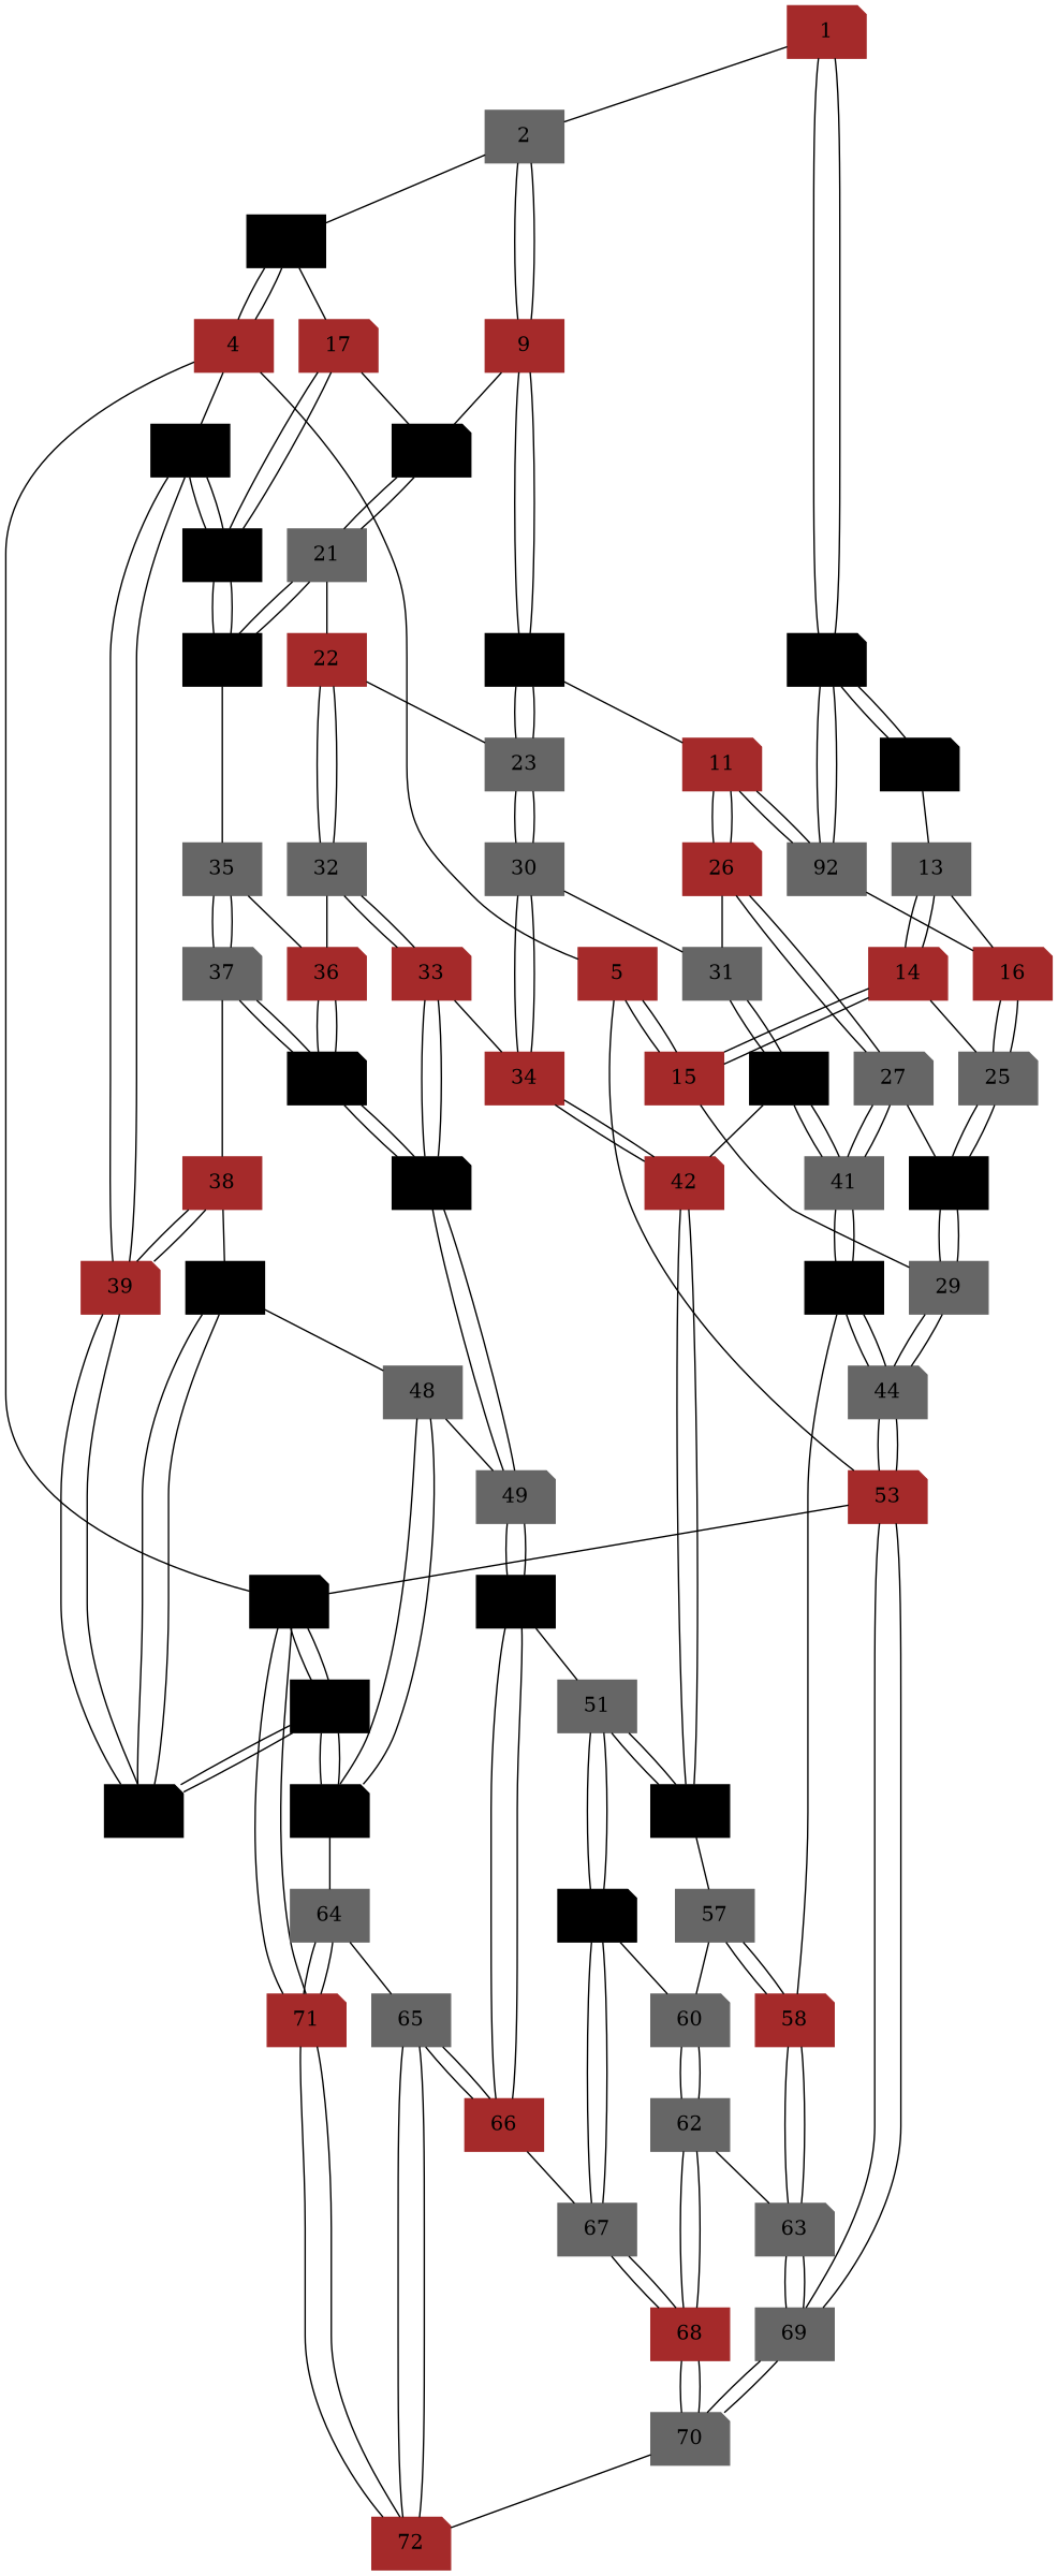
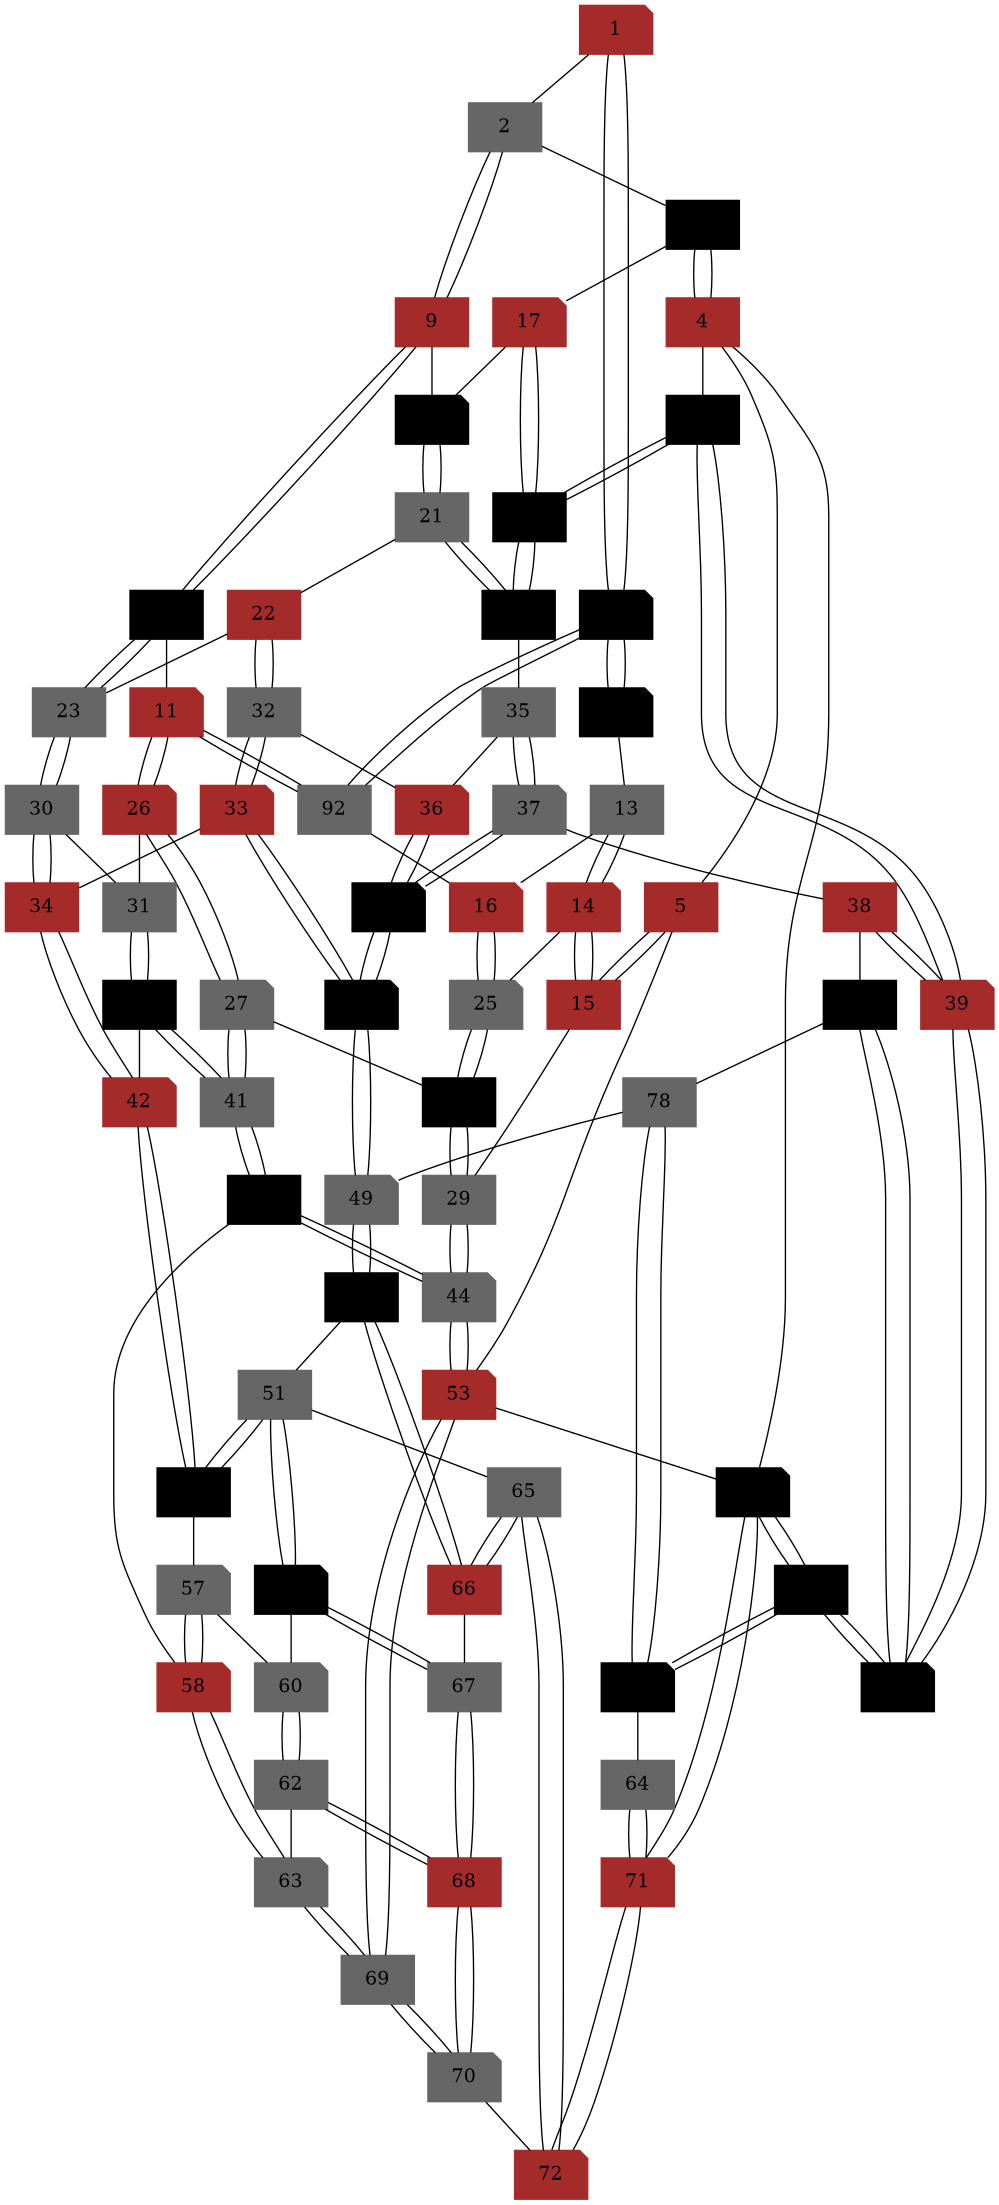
  graph {
    node [color=gray40 shape=box style=filled]
    1 [color=brown shape=note]
    2
    7 [color=black shape=note]
    3 [color=black]
    9 [color=brown]
    8 [color=black shape=note]
    n7 [label=92]
    4 [color=brown]
    17 [color=brown shape=note]
    10 [color=black]
    18 [color=black shape=note]
    5 [color=brown]
    19 [color=black]
    54 [color=black shape=note]
    20 [color=black]
    15 [color=brown]
    53 [color=brown shape=note]
    39 [color=brown shape=note]
    55 [color=black]
    71 [color=brown shape=note]
    29
    69
    13
    16 [color=brown shape=note]
    14 [color=brown shape=note]
    11 [color=brown shape=note]
    23
    21
    26 [color=brown shape=note]
    30
    27 [shape=note]
    31
    25 [shape=note]
    28 [color=black]
    44 [shape=note]
    24 [color=black]
    22 [color=brown]
    56 [color=black shape=note]
    35
    32
    33 [color=brown shape=note]
    36 [color=brown shape=note]
    34 [color=brown]
    37 [shape=note]
    41
    40 [color=black]
    43 [color=black]
    42 [color=brown shape=note]
    46 [color=black shape=note]
    45 [color=black shape=note]
    49 [shape=note]
    52 [color=black]
    38 [color=brown]
    47 [color=black]
-   48
+   48 [label=78]
    58 [color=brown shape=note]
-   57
+   57 [shape=note]
    63 [shape=note]
    50 [color=black]
    61 [color=black shape=note]
    64
    51
    66 [color=brown]
    59 [color=black shape=note]
    67
    60 [shape=note]
    70 [shape=note]
    72 [color=brown shape=note]
    62
    68 [color=brown]
    65
    1 -- 2
    1 -- 7
    1 -- 7
    2 -- 3
    2 -- 9
    2 -- 9
    7 -- 8
    7 -- 8
    7 -- n7
    7 -- n7
    3 -- 4
    3 -- 4
    3 -- 17
    9 -- 10
    9 -- 10
    9 -- 18
    8 -- 13
    n7 -- 16
    4 -- 5
    4 -- 19
    4 -- 54
    17 -- 18
    17 -- 20
    17 -- 20
    10 -- 11
    10 -- 23
    10 -- 23
    18 -- 21
    18 -- 21
    5 -- 15
    5 -- 15
    5 -- 53
    19 -- 20
    19 -- 20
    19 -- 39
    19 -- 39
    54 -- 55
    54 -- 55
    54 -- 71
    54 -- 71
    20 -- 24
    20 -- 24
    15 -- 29
    53 -- 54
    53 -- 69
    53 -- 69
    39 -- 56
    39 -- 56
    55 -- 56
    55 -- 56
    55 -- 61
    55 -- 61
    71 -- 72
    71 -- 72
    29 -- 44
    29 -- 44
    69 -- 70
    69 -- 70
    13 -- 16
    13 -- 14
    13 -- 14
    16 -- 25
    16 -- 25
    14 -- 15
    14 -- 15
    14 -- 25
    11 -- n7
    11 -- n7
    11 -- 26
    11 -- 26
    23 -- 30
    23 -- 30
    21 -- 24
    21 -- 24
    21 -- 22
    26 -- 27
    26 -- 27
    26 -- 31
    30 -- 31
    30 -- 34
    30 -- 34
    27 -- 28
    27 -- 41
    27 -- 41
    31 -- 40
    31 -- 40
    25 -- 28
    25 -- 28
    28 -- 29
    28 -- 29
    44 -- 53
    44 -- 53
    24 -- 35
    22 -- 23
    22 -- 32
    22 -- 32
    35 -- 36
    35 -- 37
    35 -- 37
    32 -- 33
    32 -- 33
    32 -- 36
    33 -- 34
    33 -- 46
    33 -- 46
    36 -- 45
    36 -- 45
    34 -- 42
    34 -- 42
    37 -- 45
    37 -- 45
    37 -- 38
    41 -- 43
    41 -- 43
    40 -- 41
    40 -- 41
    40 -- 42
    43 -- 44
    43 -- 44
    43 -- 58
    42 -- 52
    42 -- 52
    46 -- 49
    46 -- 49
    45 -- 46
    45 -- 46
    49 -- 50
    49 -- 50
    52 -- 57
    38 -- 39
    38 -- 39
    38 -- 47
    47 -- 56
    47 -- 56
    47 -- 48
    48 -- 49
    48 -- 61
    48 -- 61
    58 -- 63
    58 -- 63
    57 -- 58
    57 -- 58
    57 -- 60
    63 -- 69
    63 -- 69
    50 -- 51
    50 -- 66
    50 -- 66
    61 -- 64
    64 -- 71
    64 -- 71
-   64 -- 65
+   51 -- 65
    51 -- 52
    51 -- 52
    51 -- 59
    51 -- 59
    66 -- 67
    59 -- 67
    59 -- 67
    59 -- 60
    67 -- 68
    67 -- 68
    60 -- 62
    60 -- 62
    70 -- 72
    62 -- 63
    62 -- 68
    62 -- 68
    68 -- 70
    68 -- 70
    65 -- 66
    65 -- 66
    65 -- 72
    65 -- 72
  }
